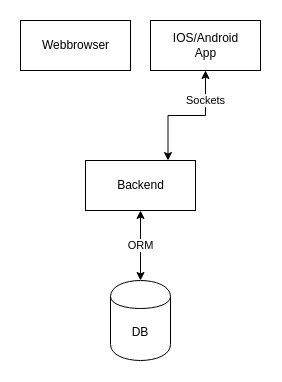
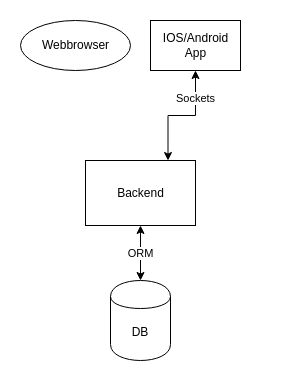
  <mxCell id="0" />
  <mxCell id="1" parent="0" />
- <mxCell id="2" value="Webbrowser" style="html=1;" vertex="1" parent="1"><mxGeometry x="20" y="20" width="110" height="50" as="geometry" /></mxCell>
+ <mxCell id="2" value="Webbrowser" style="ellipse;html=1;" vertex="1" parent="1"><mxGeometry x="20" y="20" width="110" height="50" as="geometry" /></mxCell>
  <mxCell id="3" value="&lt;div&gt;Sockets&lt;/div&gt;" style="edgeStyle=orthogonalEdgeStyle;rounded=0;orthogonalLoop=1;jettySize=auto;html=1;entryX=0.75;entryY=0;entryDx=0;entryDy=0;startArrow=classic;startFill=1;" edge="1" parent="1" source="4" target="6"><mxGeometry x="-0.528" relative="1" as="geometry"><mxPoint x="205" y="160" as="targetPoint" /><mxPoint as="offset" /></mxGeometry></mxCell>
- <mxCell id="4" value="&lt;div&gt;IOS/Android&lt;/div&gt;&lt;div&gt;App&lt;br&gt;&lt;/div&gt;" style="html=1;" vertex="1" parent="1"><mxGeometry x="150" y="20" width="110" height="50" as="geometry" /></mxCell>
+ <mxCell id="4" value="&lt;div&gt;IOS/Android&lt;/div&gt;&lt;div&gt;App&lt;br&gt;&lt;/div&gt;" style="html=1;" vertex="1" parent="1"><mxGeometry x="150" y="20" width="90" height="50" as="geometry" /></mxCell>
  <mxCell id="5" value="&lt;div&gt;ORM&lt;/div&gt;" style="edgeStyle=orthogonalEdgeStyle;rounded=0;orthogonalLoop=1;jettySize=auto;html=1;startArrow=classic;startFill=1;" edge="1" parent="1" source="6"><mxGeometry relative="1" as="geometry"><mxPoint x="140" y="280" as="targetPoint" /><Array as="points"><mxPoint x="140" y="250" /><mxPoint x="140" y="250" /></Array></mxGeometry></mxCell>
- <mxCell id="6" value="Backend" style="html=1;" vertex="1" parent="1"><mxGeometry x="85" y="160" width="110" height="50" as="geometry" /></mxCell>
+ <mxCell id="6" value="Backend" style="html=1;" vertex="1" parent="1"><mxGeometry x="85" y="160" width="110" height="65" as="geometry" /></mxCell>
  <mxCell id="7" value="DB" style="shape=cylinder;whiteSpace=wrap;html=1;boundedLbl=1;backgroundOutline=1;" vertex="1" parent="1"><mxGeometry x="110" y="280" width="60" height="80" as="geometry" /></mxCell>
